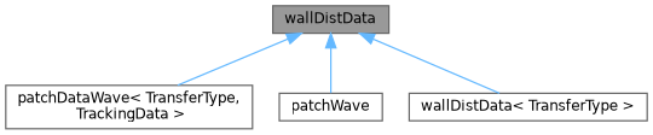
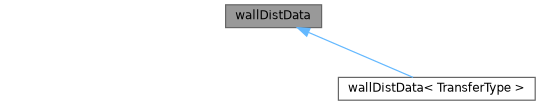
  digraph {
    rankdir=TB
    node [color=gray40 fillcolor=white fontname=Helvetica fontsize=10 shape=box style=filled]
    edge [color=steelblue1 dir=back fontname=Helvetica fontsize=10 labelfontname=Helvetica labelfontsize=10 style=solid]
    n1 [fillcolor=grey60 fontcolor=black height=0.2 label=wallDistData width=0.4]
-   n2 [height=0.2 label="patchDataWave\< TransferType,\l TrackingData \>" width=0.4]
-   n3 [height=0.2 label=patchWave width=0.4]
    n4 [height=0.2 label="wallDistData\< TransferType \>" width=0.4]
-   n1 -> n2
-   n1 -> n3
    n1 -> n4
  }
